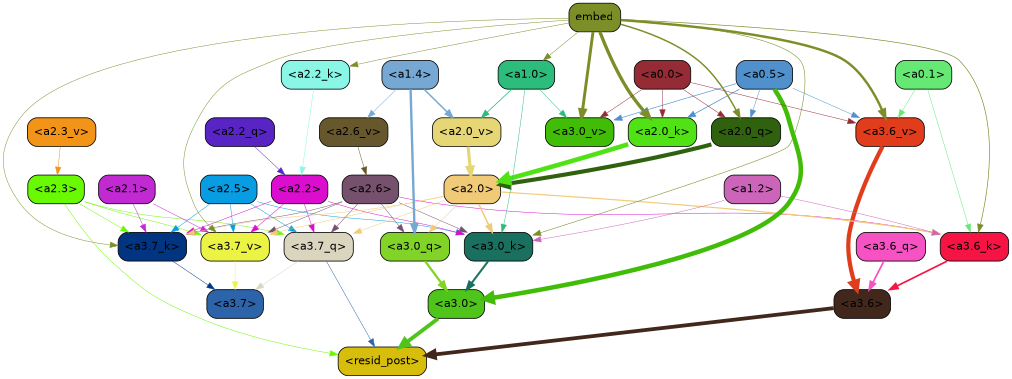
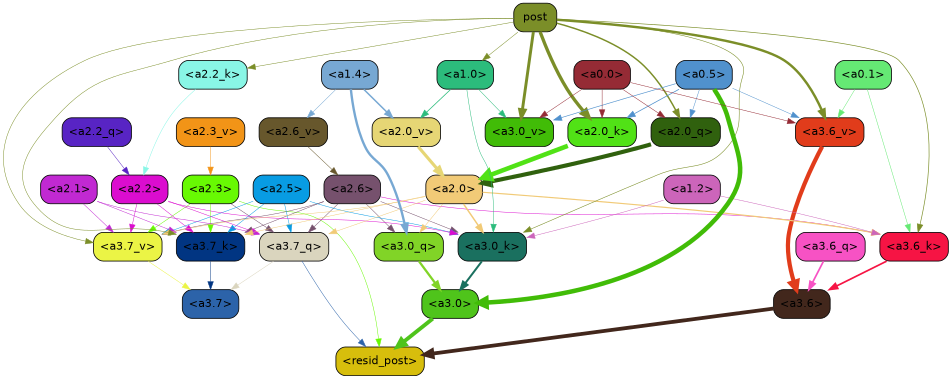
  strict digraph {
    splines=true
    node [color=black fontname=Helvetica shape=box style="filled, rounded"]
    edge [color="#7b8e28" penwidth=0.6]
    "<a3.7>" [fillcolor="#2c63a9"]
    "<resid_post>" [fillcolor="#d7be0c"]
    "<a3.6>" [fillcolor="#42271c"]
    "<a3.0>" [fillcolor="#4fc41b"]
    "<a2.3>" [fillcolor="#68f903"]
    "<a3.7_q>" [fillcolor="#dad5be"]
    "<a3.7_k>" [fillcolor="#013582"]
    "<a3.7_v>" [fillcolor="#ebf445"]
    "<a3.6_q>" [fillcolor="#f752c4"]
    "<a3.0_q>" [fillcolor="#81d427"]
    "<a3.6_k>" [fillcolor="#f61444"]
    "<a3.0_k>" [fillcolor="#1a705f"]
    "<a3.6_v>" [fillcolor="#e13c1b"]
    "<a3.0_v>" [fillcolor="#41bc07"]
    "<a2.6>" [fillcolor="#76516d"]
    "<a2.5>" [fillcolor="#089ce3"]
    "<a2.2>" [fillcolor="#db0dcf"]
    "<a2.1>" [fillcolor="#c129d2"]
    "<a2.0>" [fillcolor="#f1ca77"]
    "<a1.4>" [fillcolor="#77a8d3"]
    "<a2.6_v>" [fillcolor="#67572c"]
    "<a2.0_v>" [fillcolor="#e6d675"]
-   embed [fillcolor="#7b8e28"]
+   embed [fillcolor="#7b8e28" label=post]
    "<a2.0_q>" [fillcolor="#30610e"]
    "<a2.2_k>" [fillcolor="#89f6e6"]
    "<a2.0_k>" [fillcolor="#51e216"]
    "<a1.0>" [fillcolor="#2cbc7c"]
    "<a1.2>" [fillcolor="#cc65ba"]
    "<a0.1>" [fillcolor="#65e974"]
    "<a0.5>" [fillcolor="#5091cd"]
    "<a0.0>" [fillcolor="#952b35"]
    "<a2.2_q>" [fillcolor="#5824c4"]
    "<a2.3_v>" [fillcolor="#f29417"]
    "<a3.6>" -> "<resid_post>" [color="#42271c" penwidth=4.752790808677673]
    "<a3.0>" -> "<resid_post>" [color="#4fc41b" penwidth=4.897669434547424]
    "<a2.3>" -> "<resid_post>" [color="#68f903"]
-   "<a2.3>" -> "<a3.7_q>" [color="#68f903"]
+   "<a2.3>" -> "<a3.7_q>" [color="#76516d"]
    "<a2.3>" -> "<a3.7_k>" [color="#68f903"]
    "<a2.3>" -> "<a3.7_v>" [color="#68f903"]
    "<a3.7_q>" -> "<a3.7>" [color="#dad5be"]
    "<a3.7_q>" -> "<resid_post>" [color="#2c63a9"]
    "<a3.7_k>" -> "<a3.7>" [color="#013582"]
    "<a3.7_v>" -> "<a3.7>" [color="#ebf445"]
    "<a3.6_q>" -> "<a3.6>" [color="#f752c4" penwidth=2.160832464694977]
    "<a3.0_q>" -> "<a3.0>" [color="#81d427" penwidth=2.870753765106201]
    "<a3.6_k>" -> "<a3.6>" [color="#f61444" penwidth=2.13908451795578]
    "<a3.0_k>" -> "<a3.0>" [color="#1a705f" penwidth=2.520303964614868]
    "<a3.6_v>" -> "<a3.6>" [color="#e13c1b" penwidth=5.297133803367615]
    "<a2.6>" -> "<a3.7_q>" [color="#76516d"]
    "<a2.6>" -> "<a3.7_k>" [color="#76516d"]
    "<a2.6>" -> "<a3.7_v>" [color="#76516d"]
    "<a2.6>" -> "<a3.0_q>" [color="#76516d"]
    "<a2.6>" -> "<a3.6_k>" [color="#db0dcf"]
    "<a2.6>" -> "<a3.0_k>" [color="#76516d"]
    "<a2.5>" -> "<a3.7_q>" [color="#089ce3"]
    "<a2.5>" -> "<a3.7_k>" [color="#089ce3"]
    "<a2.5>" -> "<a3.7_v>" [color="#089ce3"]
    "<a2.5>" -> "<a3.0_k>" [color="#089ce3"]
    "<a2.2>" -> "<a3.7_q>" [color="#db0dcf"]
    "<a2.2>" -> "<a3.7_k>" [color="#db0dcf"]
    "<a2.2>" -> "<a3.7_v>" [color="#db0dcf"]
    "<a2.2>" -> "<a3.0_k>" [color="#db0dcf"]
+   "<a2.1>" -> "<a3.7_q>" [color="#c129d2"]
    "<a2.1>" -> "<a3.7_k>" [color="#c129d2"]
    "<a2.1>" -> "<a3.7_v>" [color="#c129d2"]
    "<a2.0>" -> "<a3.7_q>" [color="#f1ca77"]
    "<a2.0>" -> "<a3.7_k>" [color="#f1ca77"]
    "<a2.0>" -> "<a3.7_v>" [color="#f1ca77"]
    "<a2.0>" -> "<a3.0_q>" [color="#f1ca77"]
    "<a2.0>" -> "<a3.6_k>" [color="#f1ca77" penwidth=1.4811622872948647]
    "<a2.0>" -> "<a3.0_k>" [color="#f1ca77" penwidth=1.8632715698331594]
    "<a1.4>" -> "<a3.0_q>" [color="#77a8d3" penwidth=3.0006065368652344]
    "<a1.4>" -> "<a2.6_v>" [color="#77a8d3"]
    "<a1.4>" -> "<a2.0_v>" [color="#77a8d3" penwidth=1.8759949803352356]
    "<a2.6_v>" -> "<a2.6>" [color="#67572c"]
    "<a2.0_v>" -> "<a2.0>" [color="#e6d675" penwidth=3.9731863737106323]
    embed -> "<a3.7_k>"
    embed -> "<a3.7_v>"
    embed -> "<a3.6_k>" [penwidth=0.8410270567983389]
    embed -> "<a3.0_k>" [penwidth=0.691851794719696]
    embed -> "<a3.6_v>" [penwidth=3.0758190751075745]
    embed -> "<a3.0_v>" [penwidth=3.6927278637886047]
    embed -> "<a2.0_q>" [penwidth=1.8617419600486755]
    embed -> "<a2.2_k>"
    embed -> "<a2.0_k>" [penwidth=4.189224064350128]
    embed -> "<a1.0>"
    "<a2.0_q>" -> "<a2.0>" [color="#30610e" penwidth=5.1847569942474365]
    "<a2.2_k>" -> "<a2.2>" [color="#89f6e6" penwidth=0.6149471998214722]
    "<a2.0_k>" -> "<a2.0>" [color="#51e216" penwidth=5.773491740226746]
    "<a1.0>" -> "<a3.0_k>" [color="#2cbc7c"]
    "<a1.0>" -> "<a3.0_v>" [color="#2cbc7c"]
    "<a1.0>" -> "<a2.0_v>" [color="#2cbc7c" penwidth=0.9620223194360733]
    "<a1.2>" -> "<a3.6_k>" [color="#cc65ba"]
    "<a1.2>" -> "<a3.0_k>" [color="#cc65ba"]
    "<a0.1>" -> "<a3.6_k>" [color="#65e974"]
    "<a0.1>" -> "<a3.6_v>" [color="#65e974"]
    "<a0.5>" -> "<a3.0>" [color="#41bc07" penwidth=5.680712580680847]
    "<a0.5>" -> "<a3.6_v>" [color="#5091cd"]
    "<a0.5>" -> "<a3.0_v>" [color="#5091cd" penwidth=0.8028683364391327]
    "<a0.5>" -> "<a2.0_q>" [color="#5091cd"]
    "<a0.5>" -> "<a2.0_k>" [color="#5091cd" penwidth=0.9350990951061249]
    "<a0.0>" -> "<a3.6_v>" [color="#952b35"]
    "<a0.0>" -> "<a3.0_v>" [color="#952b35"]
    "<a0.0>" -> "<a2.0_q>" [color="#952b35"]
    "<a0.0>" -> "<a2.0_k>" [color="#952b35"]
    "<a2.2_q>" -> "<a2.2>" [color="#5824c4"]
    "<a2.3_v>" -> "<a2.3>" [color="#f29417"]
  }
